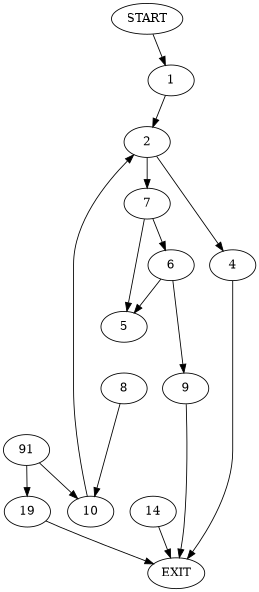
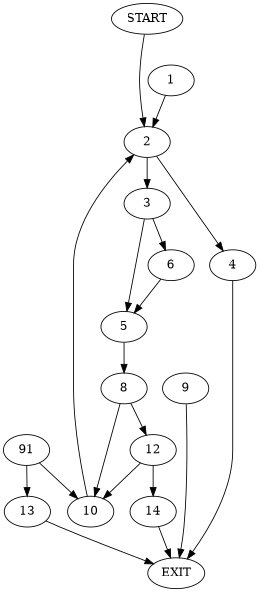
  digraph {
    n1 [label=START]
    1
    2
    n4 [label=EXIT]
-   3 [label=7]
+   3
    4
    5
    6
    8
    9
    10
+   12
    n13 [label=91]
-   13 [label=19]
+   13
    14
-   n1 -> 1
+   n1 -> 2
    1 -> 2
    2 -> 3
    2 -> 4
    3 -> 5
    3 -> 6
    4 -> n4
+   5 -> 8
    6 -> 5
-   6 -> 9
    8 -> 10
+   8 -> 12
    9 -> n4
    10 -> 2
+   12 -> 10
+   12 -> 14
    n13 -> 10
    n13 -> 13
    13 -> n4
    14 -> n4
  }
